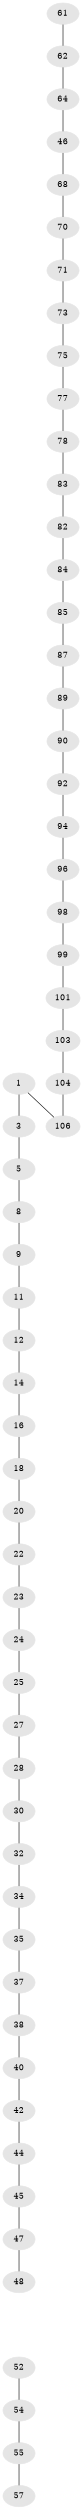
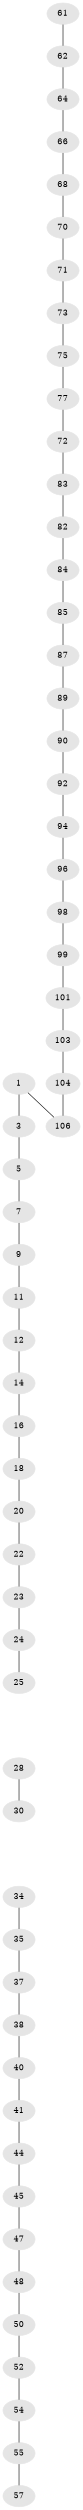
  graph {
    node [color=gray90 style=filled]
    1 [super="+2"]
    3 [super="+4"]
    106
    5 [super="+6"]
-   7 [super="+8" label=8]
+   7 [super="+8"]
    9 [super="+10"]
    11
    12 [super="+13"]
    14 [super="+15"]
    16 [super="+17"]
    18 [super="+19"]
    20 [super="+21"]
    22
    23
    24
    25 [super="+26"]
-   27
    28 [super="+29"]
    30 [super="+31"]
-   32 [super="+33"]
    34
    35 [super="+36"]
    37
    38 [super="+39"]
    40 [super="+41"]
-   42 [super="+43"]
+   42 [super="+43" label=41]
    44
    45 [super="+46"]
    47
    48 [super="+49"]
+   50 [super="+51"]
    52 [super="+53"]
    54
    55 [super="+56"]
    57 [super="+58"]
    62 [super="+63"]
    61
    64 [super="+65"]
-   66 [super="+67" label=46]
+   66 [super="+67"]
    68 [super="+69"]
    70
    71 [super="+72"]
    73 [super="+74"]
    75 [super="+76"]
    77
-   78 [super="+79"]
+   78 [super="+79" label=72]
    n47 [label=83 super="+81"]
    82 [super="+83"]
    84
    85 [super="+86"]
    87 [super="+88"]
    89
    90 [super="+91"]
    92 [super="+93"]
    94 [super="+95"]
    96 [super="+97"]
    98
    99 [super="+100"]
    101 [super="+102"]
    103
    104 [super="+105"]
    1 -- 3
    1 -- 106
    3 -- 5
    5 -- 7
    7 -- 9
    9 -- 11
    11 -- 12
    12 -- 14
    14 -- 16
    16 -- 18
    18 -- 20
    20 -- 22
    22 -- 23
    23 -- 24
    24 -- 25
-   25 -- 27
-   27 -- 28
    28 -- 30
-   30 -- 32
-   32 -- 34
    34 -- 35
    35 -- 37
    37 -- 38
    38 -- 40
    40 -- 42
    42 -- 44
    44 -- 45
    45 -- 47
    47 -- 48
+   48 -- 50
+   50 -- 52
    52 -- 54
    54 -- 55
    55 -- 57
    62 -- 64
    61 -- 62
    64 -- 66
    66 -- 68
    68 -- 70
    70 -- 71
    71 -- 73
    73 -- 75
    75 -- 77
    77 -- 78
    78 -- n47
    n47 -- 82
    82 -- 84
    84 -- 85
    85 -- 87
    87 -- 89
    89 -- 90
    90 -- 92
    92 -- 94
    94 -- 96
    96 -- 98
    98 -- 99
    99 -- 101
    101 -- 103
    103 -- 104
    104 -- 106
  }
